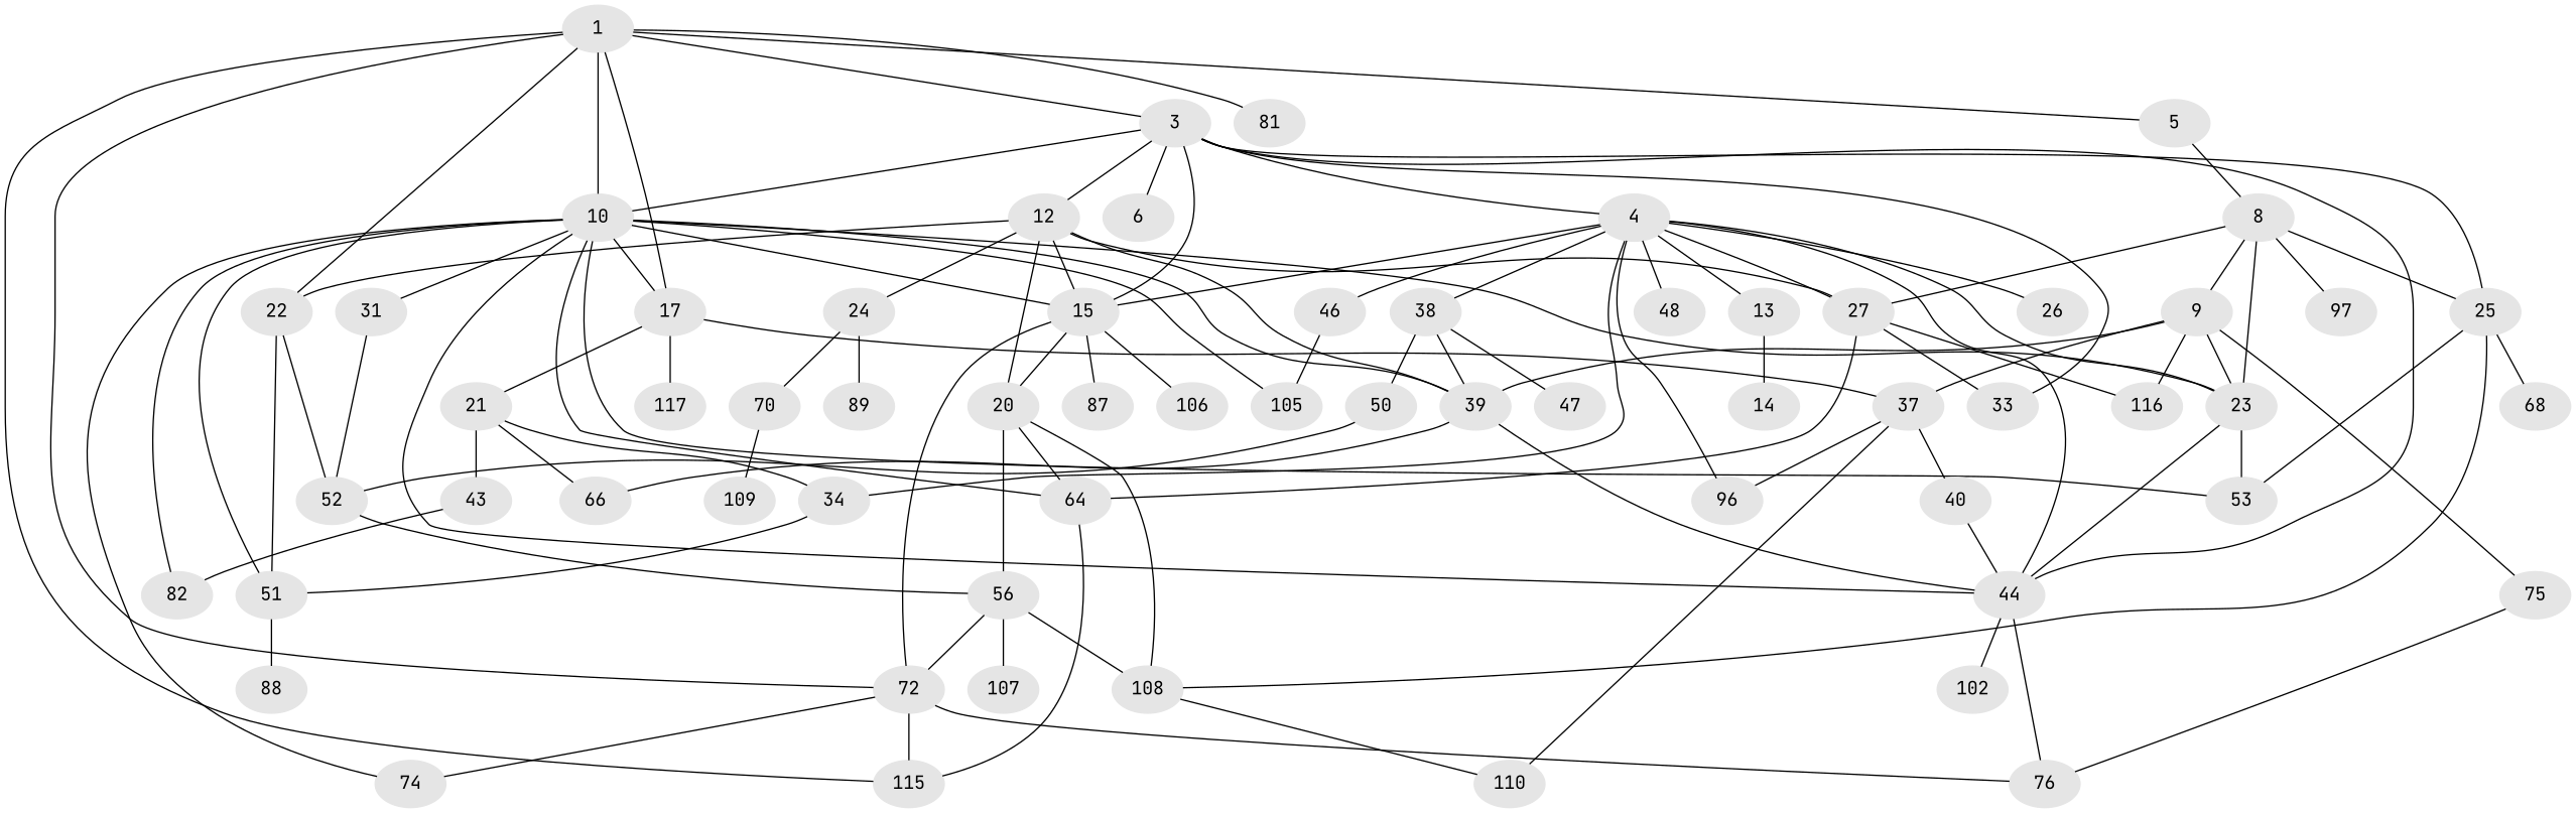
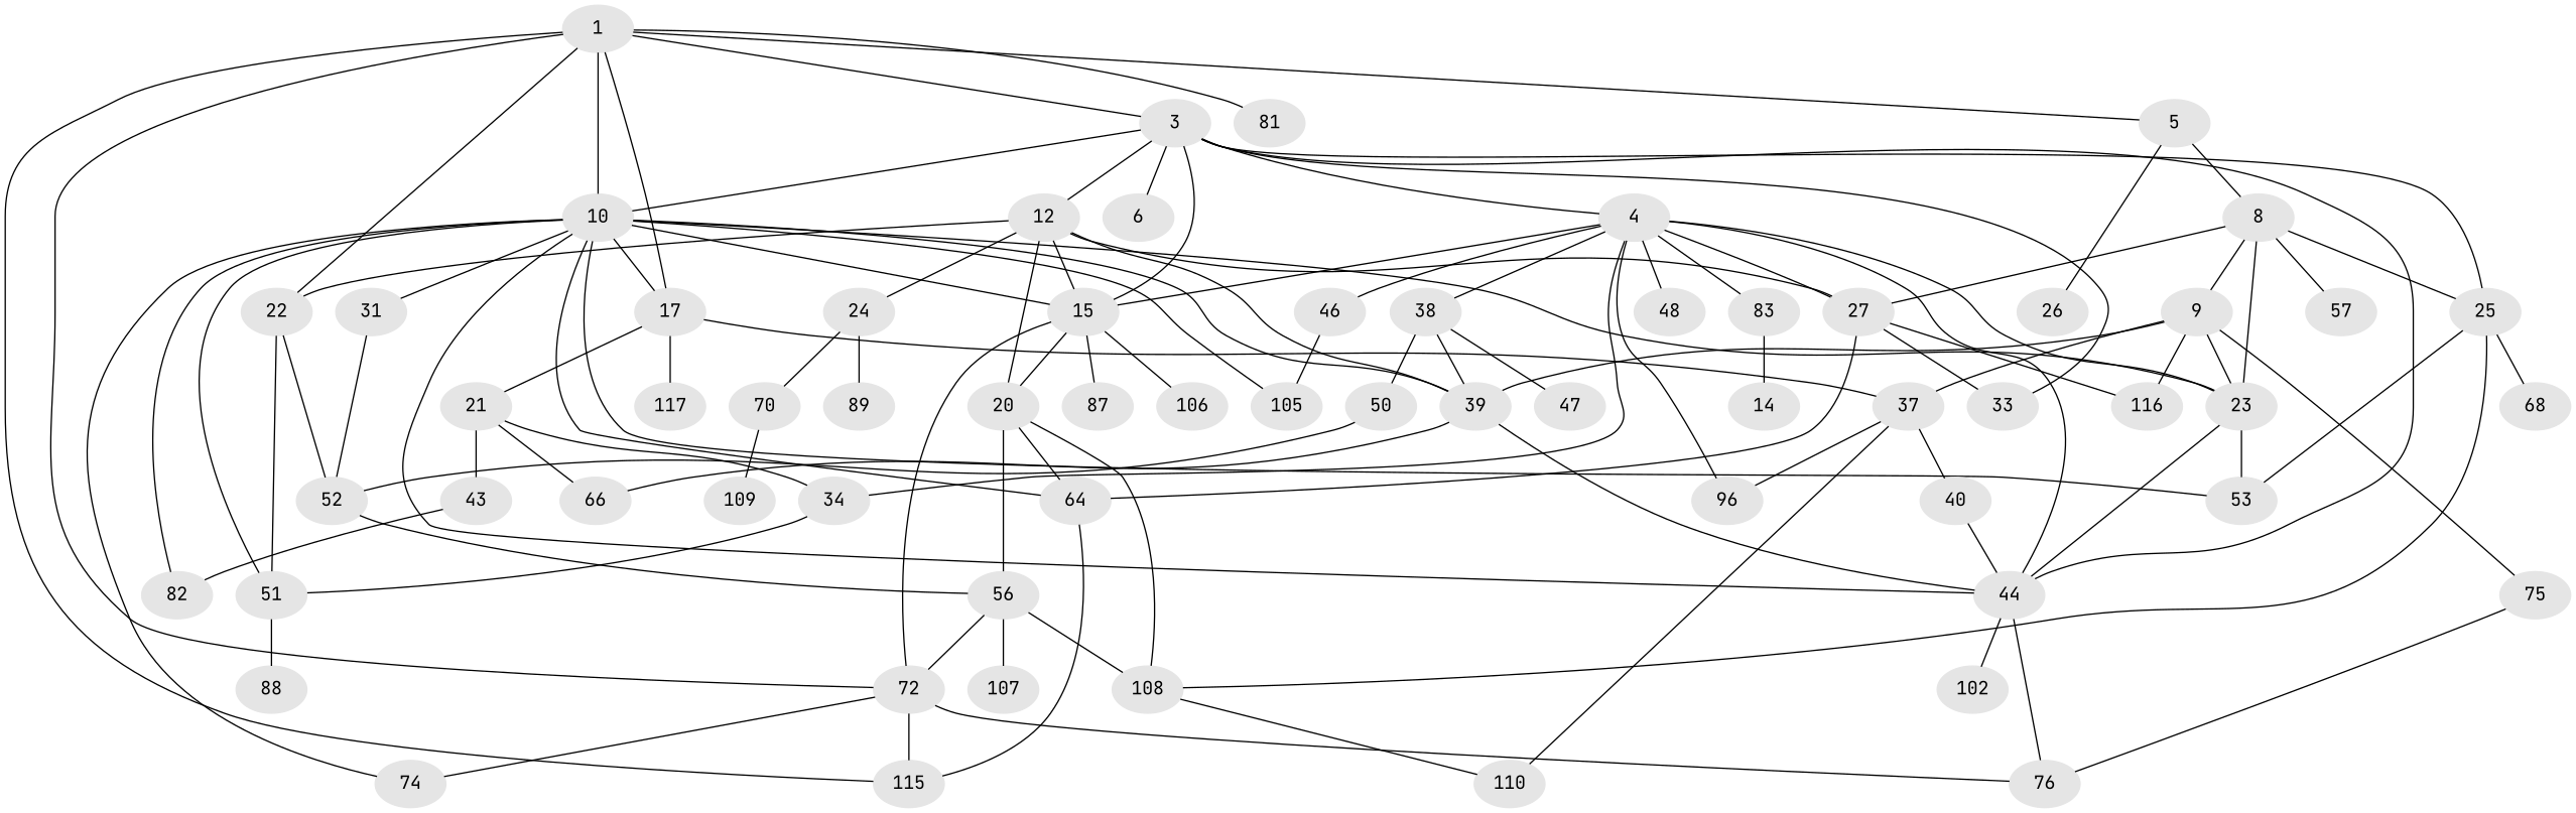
  graph {
    fontname="JetBrains Mono"
    node [color=gray90 fontname="JetBrains Mono" style=filled]
    edge [fontname="JetBrains Mono"]
    1 [super="+2+101"]
    3
    5
    10 [super="+11"]
    17 [super="+79"]
    22
    72 [super="+80+95+93+98"]
    81
    115
    4 [super="+19+7+60"]
    6
    12 [super="+16"]
    15 [super="+54"]
    25 [super="+29"]
    33 [super="+62+42"]
    44 [super="+45+63+103"]
    8 [super="+18"]
    23 [super="+99+71"]
    39 [super="+65+77"]
    31
    51 [super="+73"]
    53 [super="+69"]
    64 [super="+121"]
    74
    82 [super="+100+124"]
    105
    37 [super="+59+125"]
    21
    117
    52 [super="+97"]
    76
-   13
+   13 [label=83]
    26 [super="+114"]
    27 [super="+90+122"]
    34 [super="+49+36"]
    38 [super="+58"]
    46 [super="+118"]
    48
    96
    20 [super="+67"]
    24
    87
    106
    108
    68
    102
    14
    116
    47
    50
    9 [super="+32"]
-   57 [label=97]
+   57
    75
    40 [super="+104"]
    110 [super="+127"]
    66
    88
    56 [super="+85+78"]
    70
    89
    43
    107
    109
    1 -- 3
    1 -- 5
    1 -- 10 [weight=2]
    1 -- 17
    1 -- 22
    1 -- 72
    1 -- 81
    1 -- 115
    3 -- 10
    3 -- 4
    3 -- 6
    3 -- 12
    3 -- 15
    3 -- 25
    3 -- 33
    3 -- 44
    5 -- 8
    10 -- 17
    10 -- 15
    10 -- 44 [weight=2]
    10 -- 23
    10 -- 39
    10 -- 31
    10 -- 51
    10 -- 53
    10 -- 64
    10 -- 74
    10 -- 82
    10 -- 105
    17 -- 37
    17 -- 21
    17 -- 117
    22 -- 51
    22 -- 52
    72 -- 115
    72 -- 74
    72 -- 76
    4 -- 15
    4 -- 44
    4 -- 23
    4 -- 13
-   4 -- 26
+   5 -- 26
    4 -- 27
    4 -- 34
    4 -- 38
    4 -- 46
    4 -- 48
    4 -- 96
    12 -- 22
    12 -- 15
    12 -- 39
    12 -- 27
    12 -- 20
    12 -- 24
    15 -- 72
    15 -- 20
    15 -- 87
    15 -- 106
    25 -- 53
    25 -- 108
    25 -- 68
    44 -- 76
    44 -- 102
    8 -- 25
    8 -- 23
    8 -- 27
    8 -- 9
    8 -- 57
    23 -- 44 [weight=2]
    23 -- 53
    39 -- 44
    39 -- 66
    31 -- 52
    51 -- 88
    64 -- 115
    37 -- 96
    37 -- 40
    37 -- 110
    21 -- 34
    21 -- 66
    21 -- 43
    52 -- 56
    13 -- 14
    27 -- 33
    27 -- 64
    27 -- 116
    34 -- 51
    38 -- 39
    38 -- 47
    38 -- 50
    46 -- 105
    20 -- 64
    20 -- 108
    20 -- 56
    24 -- 70
    24 -- 89
    108 -- 110
    50 -- 52
    9 -- 23
    9 -- 39
    9 -- 37
    9 -- 116
    9 -- 75
    75 -- 76
    40 -- 44
    56 -- 72
    56 -- 108
    56 -- 107
    70 -- 109
    43 -- 82
  }
